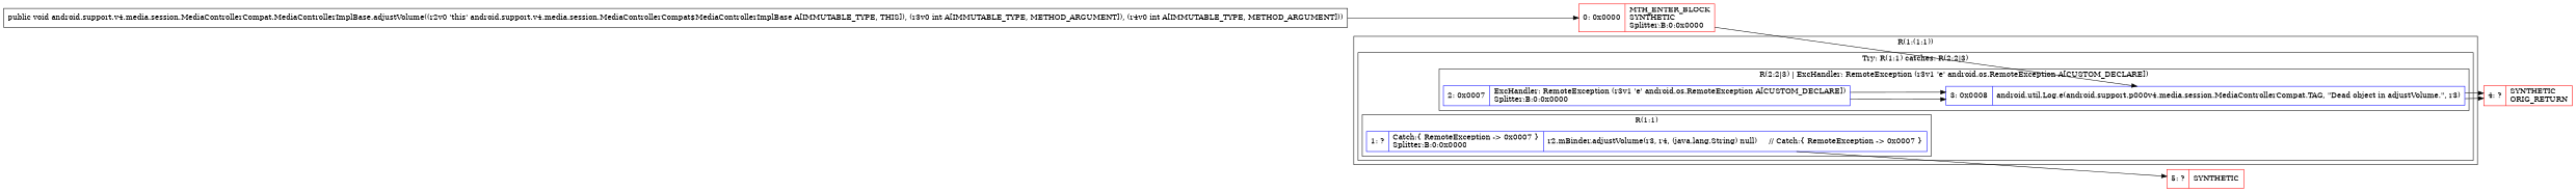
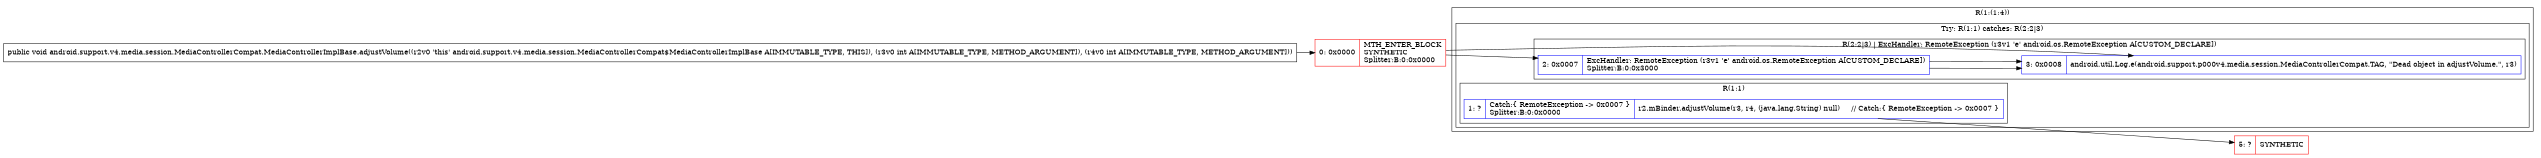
  digraph {
    rankdir=LR
    node [color=blue shape=record]
    n1 [label="{1\:\ ?|Catch:\{ RemoteException \-\> 0x0007 \}\lSplitter:B:0:0x0000\l|r2.mBinder.adjustVolume(r3, r4, (java.lang.String) null)     \/\/ Catch:\{ RemoteException \-\> 0x0007 \}\l}"]
-   n2 [label="{2\:\ 0x0007|ExcHandler: RemoteException (r3v1 'e' android.os.RemoteException A[CUSTOM_DECLARE])\lSplitter:B:0:0x0000\l}"]
+   n2 [label="{2\:\ 0x0007|ExcHandler: RemoteException (r3v1 'e' android.os.RemoteException A[CUSTOM_DECLARE])\lSplitter:B:0:0x3000\l}"]
    n3 [label="{3\:\ 0x0008|android.util.Log.e(android.support.p000v4.media.session.MediaControllerCompat.TAG, \"Dead object in adjustVolume.\", r3)\l}"]
    n4 [color=red label="{5\:\ ?|SYNTHETIC\l}"]
-   n5 [color=red label="{4\:\ ?|SYNTHETIC\lORIG_RETURN\l}"]
    n6 [color=red label="{0\:\ 0x0000|MTH_ENTER_BLOCK\lSYNTHETIC\lSplitter:B:0:0x0000\l}"]
    n7 [label="{public void android.support.v4.media.session.MediaControllerCompat.MediaControllerImplBase.adjustVolume((r2v0 'this' android.support.v4.media.session.MediaControllerCompat$MediaControllerImplBase A[IMMUTABLE_TYPE, THIS]), (r3v0 int A[IMMUTABLE_TYPE, METHOD_ARGUMENT]), (r4v0 int A[IMMUTABLE_TYPE, METHOD_ARGUMENT])) }" color=""]
    subgraph cluster_1 {
-     label="R(1:(1:1))"
+     label="R(1:(1:4))"
      subgraph cluster_2 {
        label="Try: R(1:1) catches: R(2:2|3)"
        subgraph cluster_3 {
          label="R(1:1)"
          n1
        }
        subgraph cluster_4 {
          label="R(2:2|3) | ExcHandler: RemoteException (r3v1 'e' android.os.RemoteException A[CUSTOM_DECLARE])\l"
          n2
          n3
        }
      }
    }
    subgraph cluster_5 {
      label="R(2:2|3) | ExcHandler: RemoteException (r3v1 'e' android.os.RemoteException A[CUSTOM_DECLARE])\l"
    }
    n1 -> n4
    n2 -> n3
    n2 -> n3
-   n3 -> n5
-   n3 -> n5
+   n6 -> n2
    n6 -> n3
    n7 -> n6
  }
